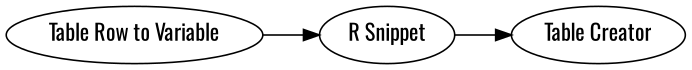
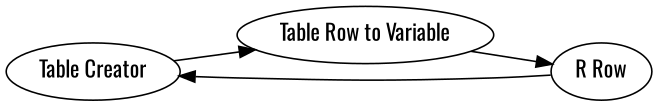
  digraph {
    fontname=Oswald
    rankdir=LR
    node [fontname=Oswald]
    edge [fontname=Oswald]
    n1 [label="Table Creator"]
    n2 [label="Table Row to Variable"]
-   n3 [label="R Snippet"]
+   n3 [label="R Row"]
+   n1 -> n2
    n2 -> n3
    n3 -> n1
  }
